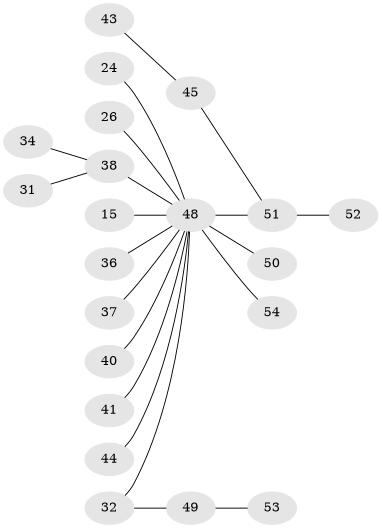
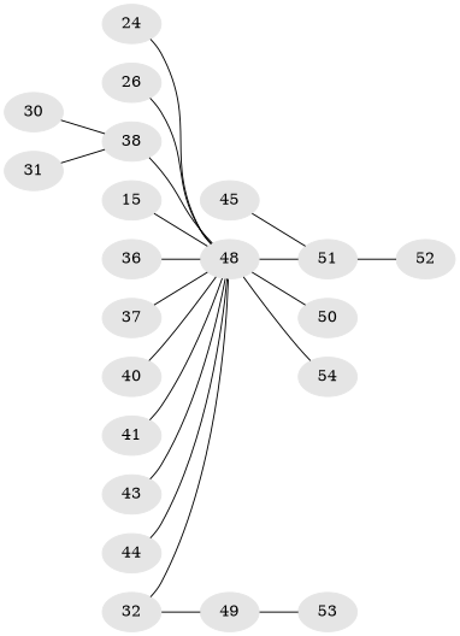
  graph {
    rankdir=LR
    node [color=gray90 style=filled]
    48 [super="+42+7+21+22"]
    51 [super="+5+14"]
    50 [super="+39+46"]
    54 [super="+20"]
    24
    26
    38 [super="+18+13+29+12"]
-   30 [label=34]
+   30
    31
    32
    49 [super="+47+16"]
    n12 [label=15]
    36
    37
    40
    41 [super="+10+27+34+28"]
    43
    44
    52
    45
    53
    48 -- 51 [weight=6]
    48 -- 50
    48 -- 54
    51 -- 52
    24 -- 48
    26 -- 48
    38 -- 48 [weight=6]
    30 -- 38
    31 -- 38
    32 -- 48
    32 -- 49 [weight=4]
    49 -- 53
    n12 -- 48
    36 -- 48
    37 -- 48 [weight=2]
    40 -- 48
    41 -- 48 [weight=3]
-   43 -- 45
+   43 -- 48
    44 -- 48
    45 -- 51
  }
